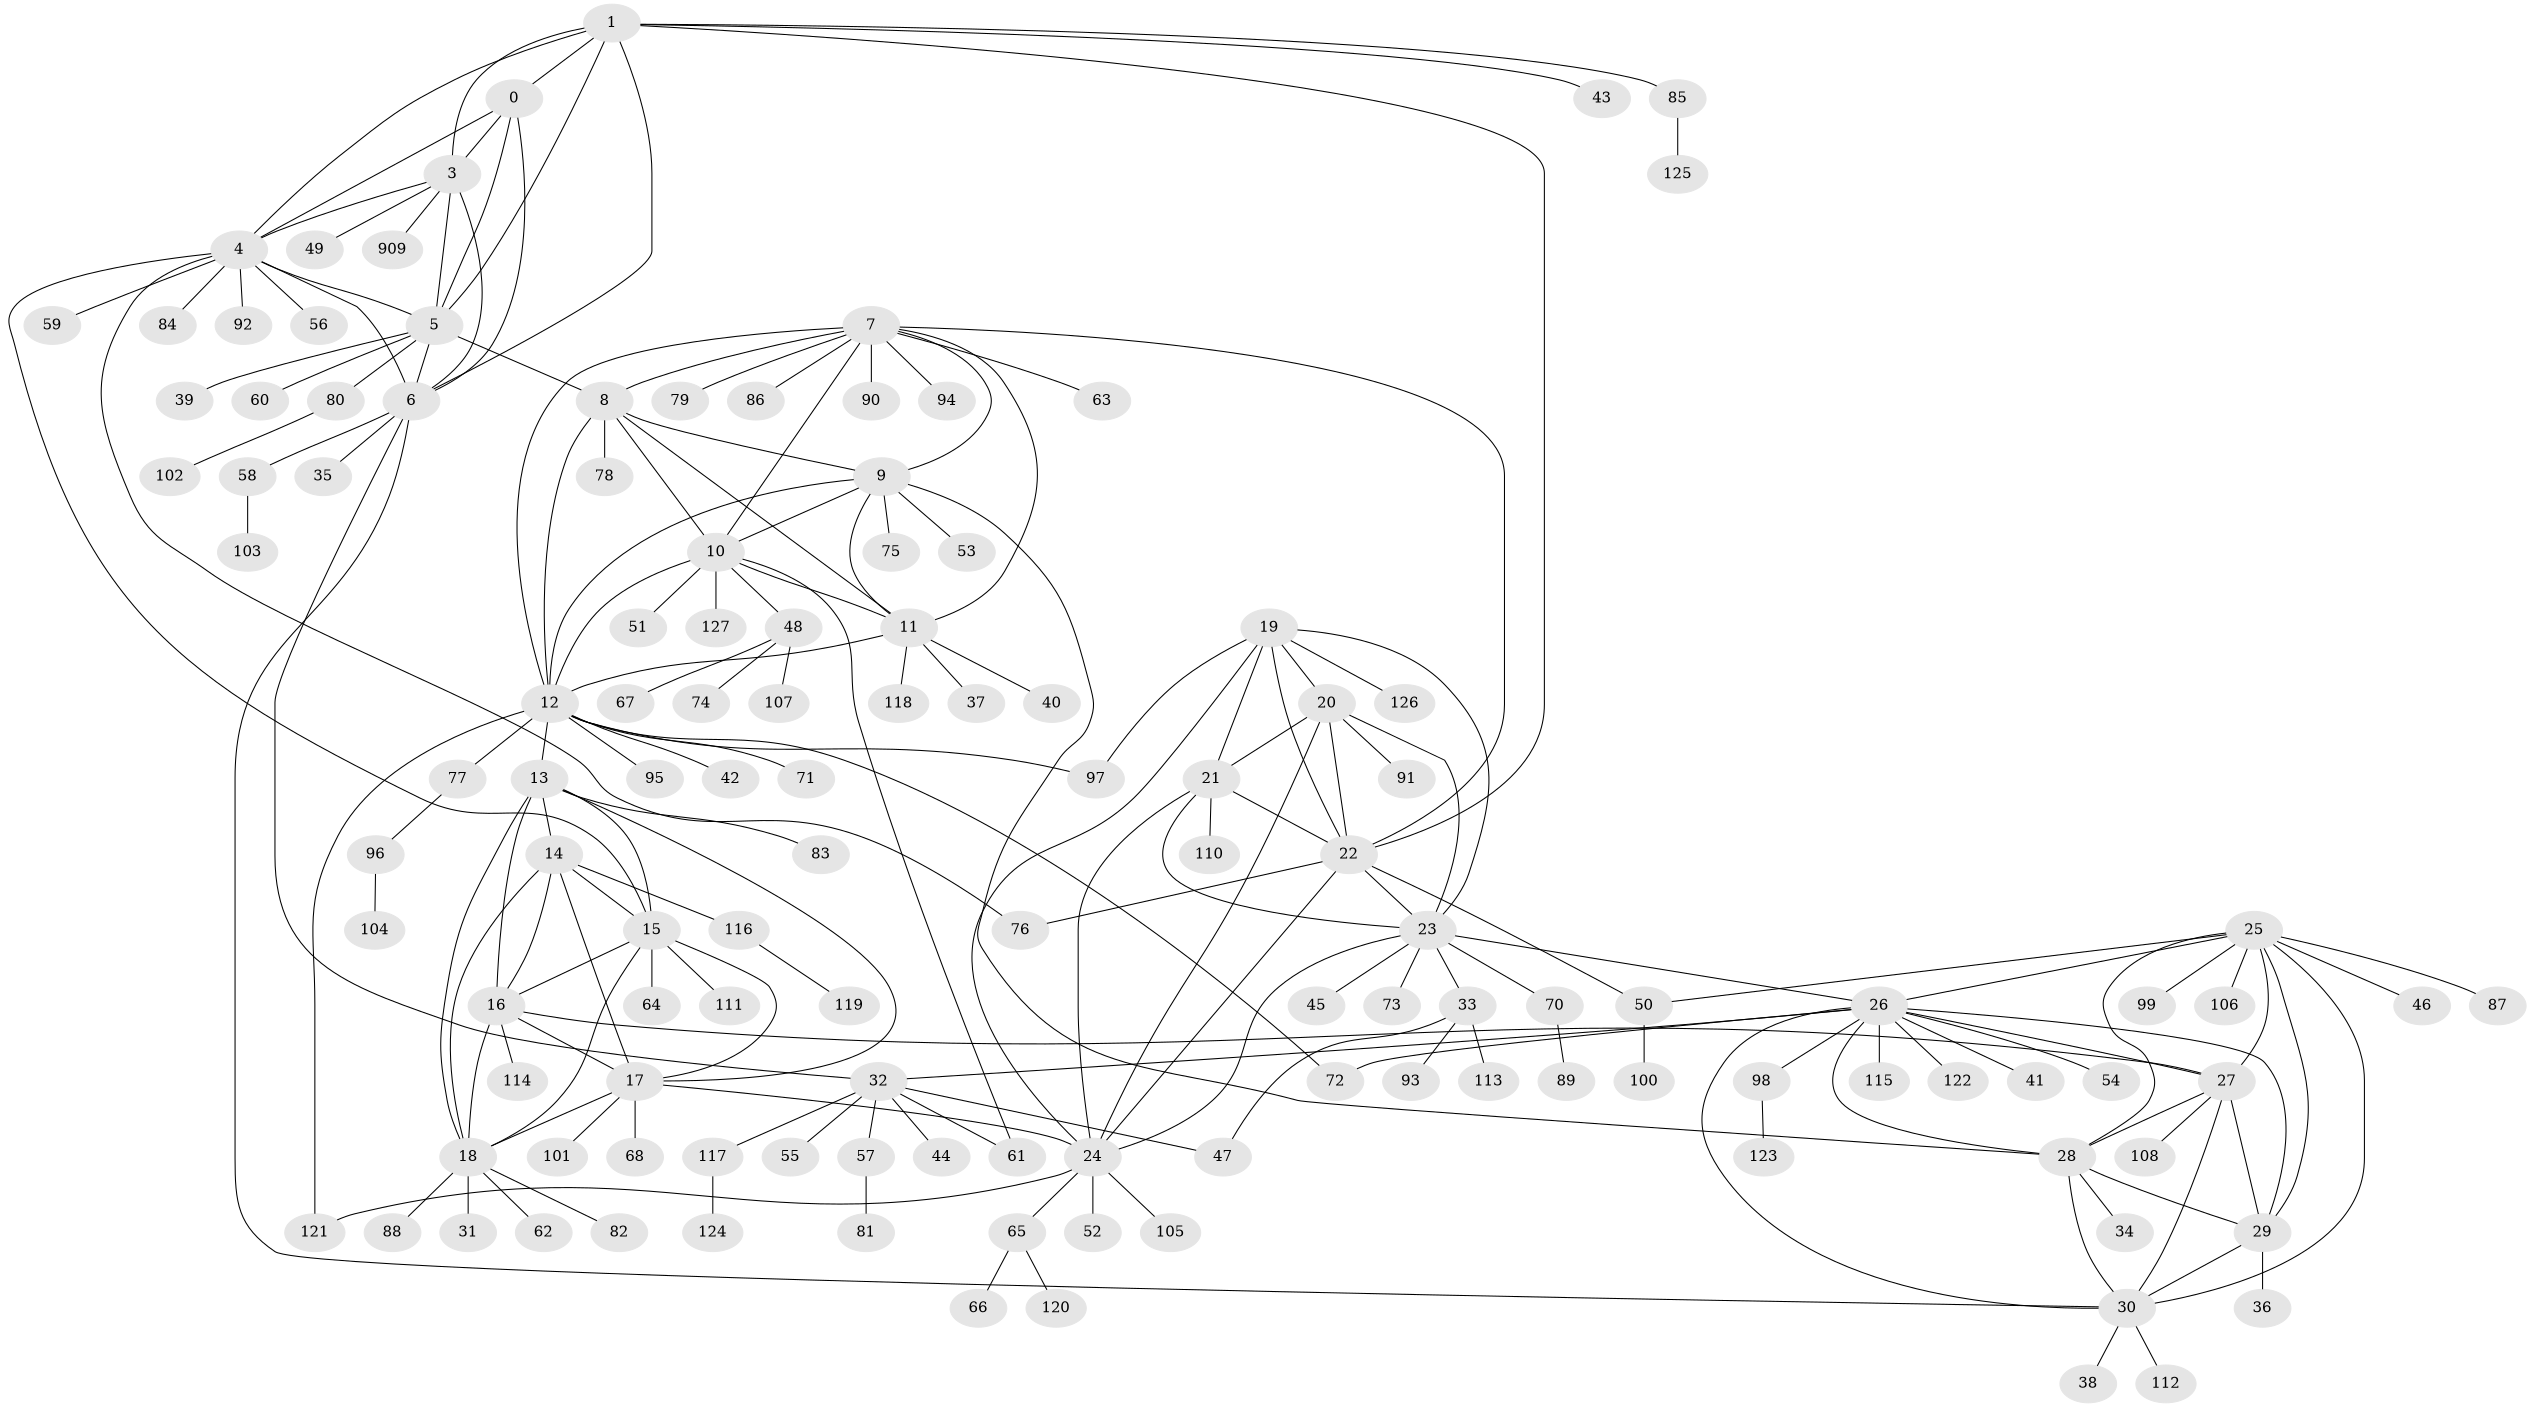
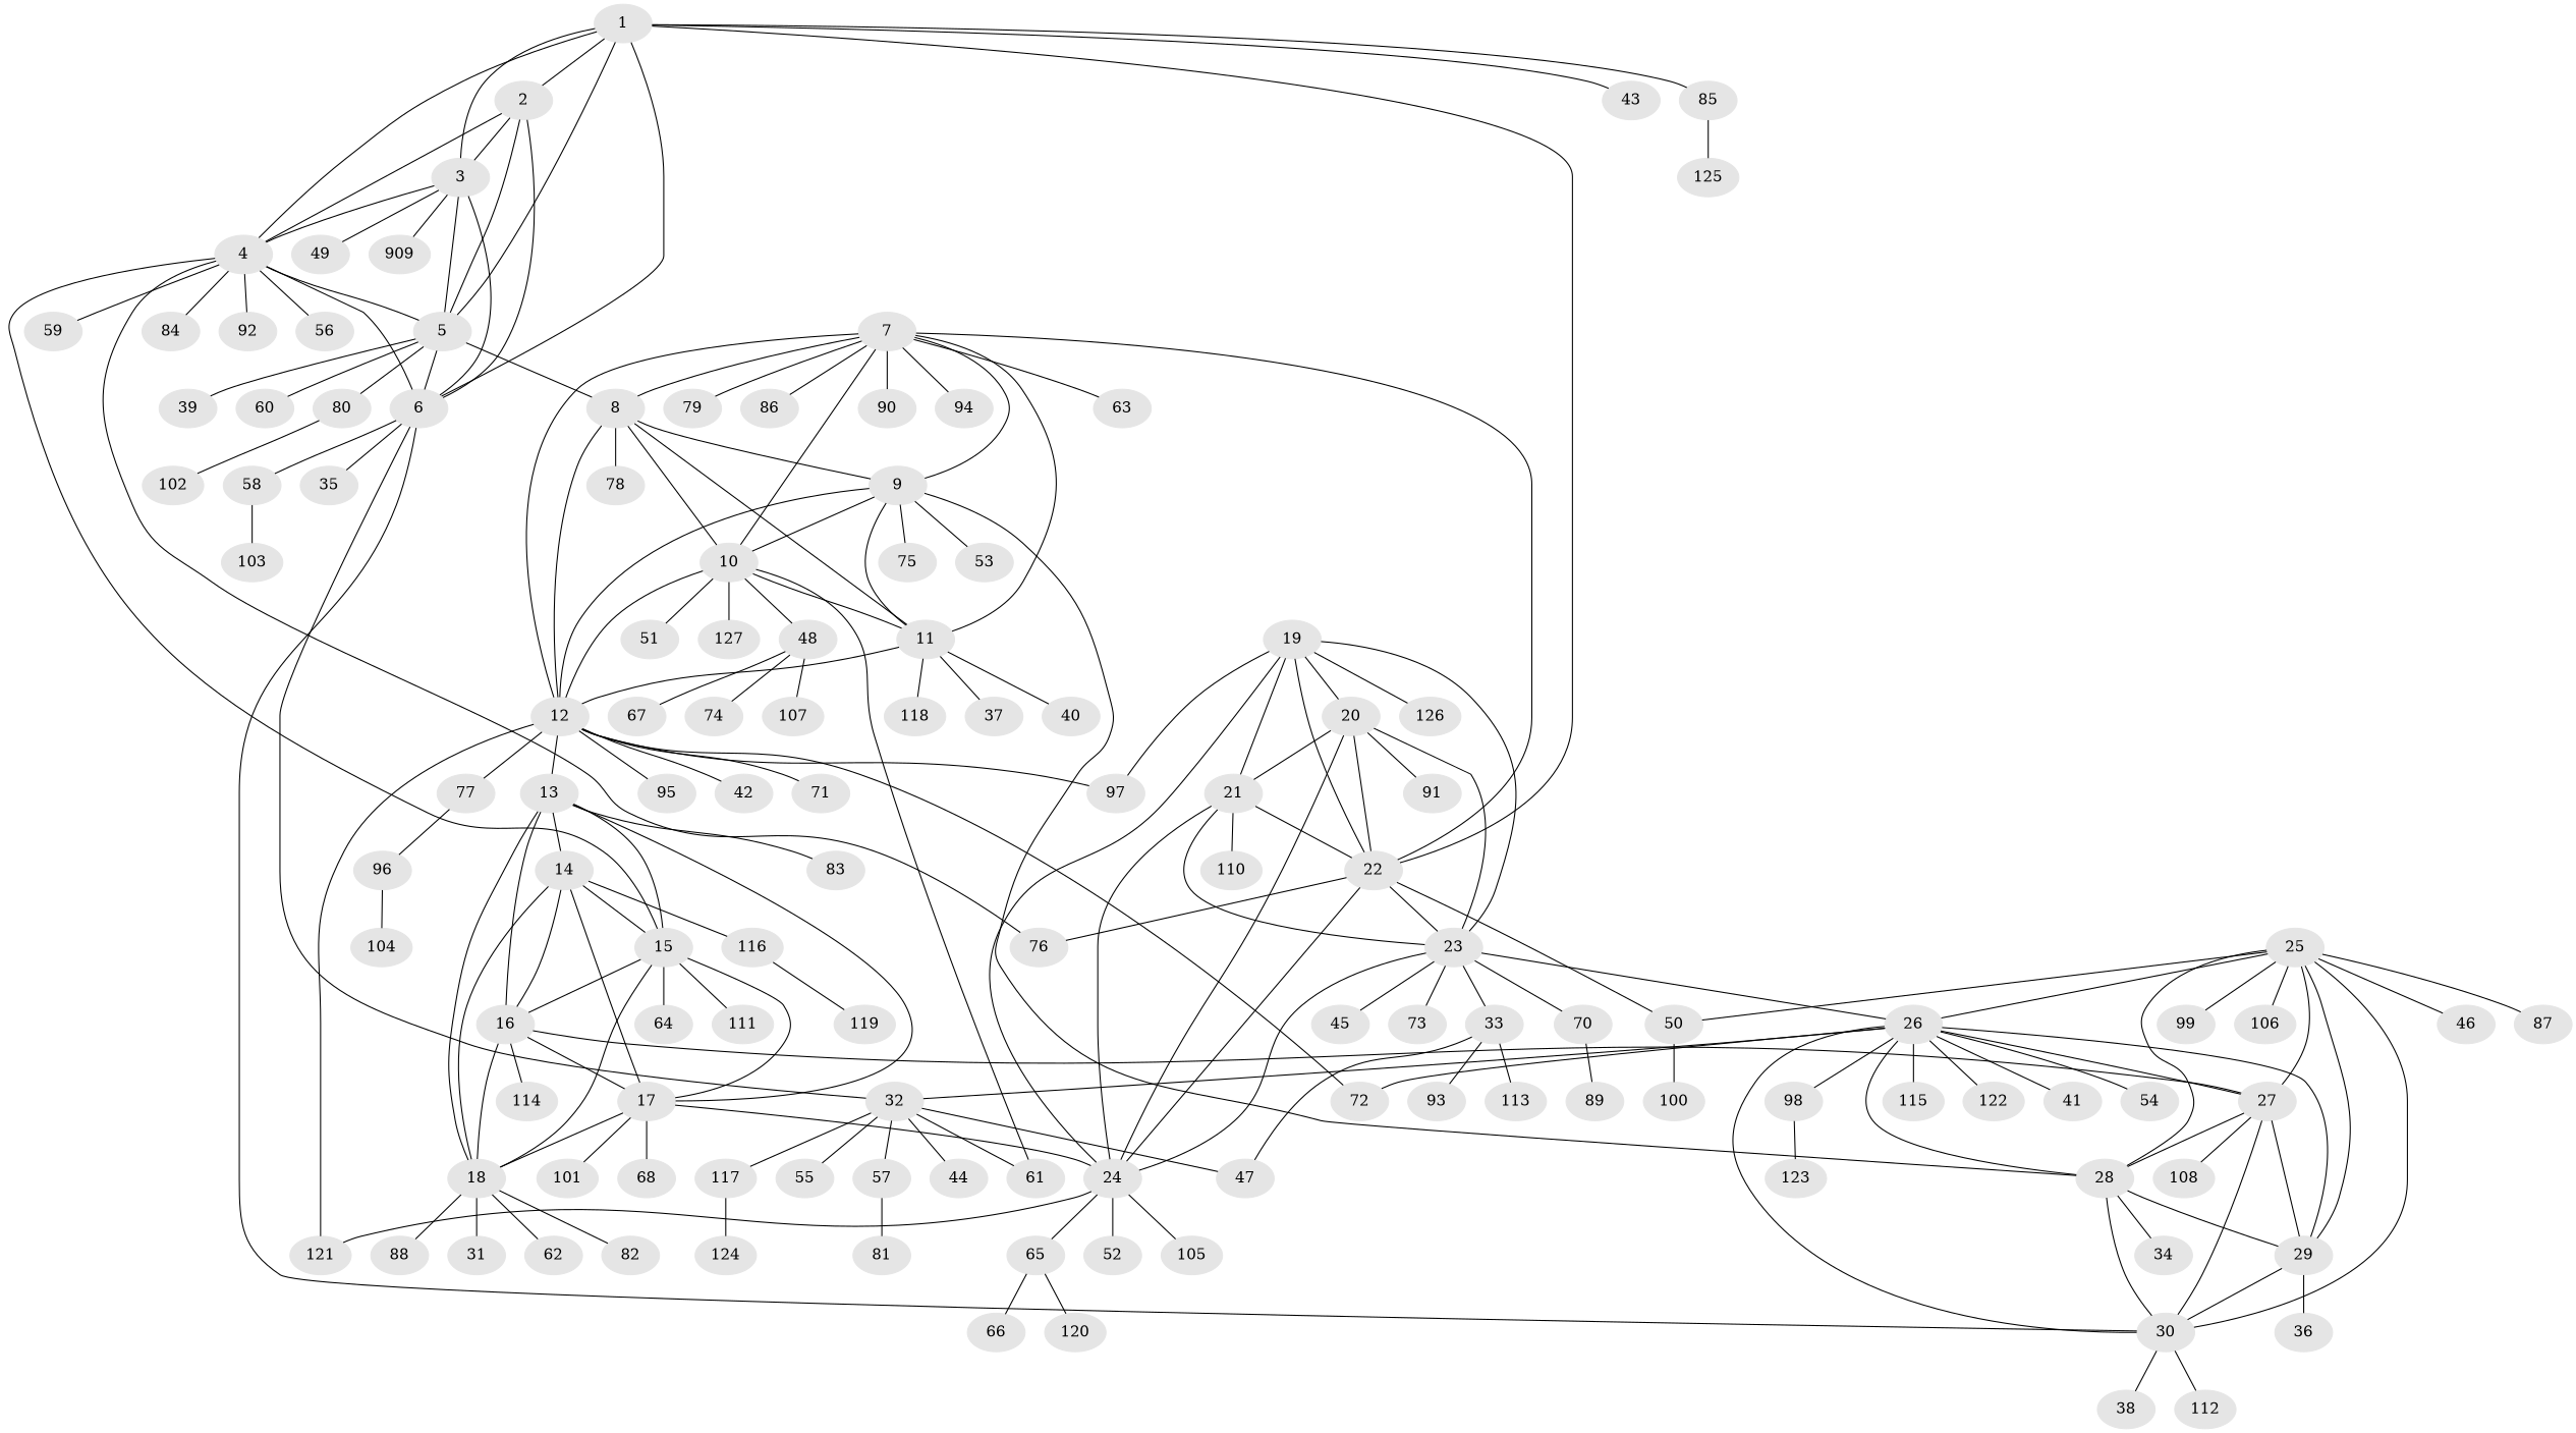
  graph {
    node [color=gray90 style=filled]
    1
-   2 [label=0]
+   2
    3
    4
    5
    6
    22
    43
    85
    49
    n11 [label=909]
    15
    56
    59
    76
    84
    92
    8
    39
    60
    80
    30
    32
    35
    58
    24
    23
    50
    125
    16
    17
    18
    64
    111
    9
    10
    11
    12
    78
    102
    38
    112
    61
    44
    47
    55
    57
    117
    103
    7
    63
    79
    86
    90
    94
    28
    53
    75
    48
    51
    127
    37
    40
    118
    13
    42
    71
    72
    77
    95
    97
    121
    29
    34
    67
    74
    107
    14
    83
    96
    116
    27
    114
    68
    101
    31
    62
    82
    88
    119
    108
    52
    65
    105
    19
    20
    21
    126
    91
    110
    26
    33
    45
    70
    73
    100
    41
    54
    98
    115
    122
    93
    113
    89
    66
    120
    25
    46
    87
    99
    106
    36
    123
    81
    124
    104
    1 -- 2
    1 -- 3
    1 -- 4
    1 -- 5
    1 -- 6
    1 -- 22
    1 -- 43
    1 -- 85
    2 -- 3
    2 -- 4
    2 -- 5
    2 -- 6
    3 -- 4
    3 -- 5
    3 -- 6
    3 -- 49
    3 -- n11
    4 -- 5
    4 -- 6
    4 -- 15
    4 -- 56
    4 -- 59
    4 -- 76
    4 -- 84
    4 -- 92
    5 -- 6
    5 -- 8
    5 -- 39
    5 -- 60
    5 -- 80
    6 -- 30
    6 -- 32
    6 -- 35
    6 -- 58
    22 -- 76
    22 -- 24
    22 -- 23
    22 -- 50
    85 -- 125
    15 -- 16
    15 -- 17
    15 -- 18
    15 -- 64
    15 -- 111
    8 -- 9
    8 -- 10
    8 -- 11
    8 -- 12
    8 -- 78
    80 -- 102
    30 -- 38
    30 -- 112
    32 -- 61
    32 -- 44
    32 -- 47
    32 -- 55
    32 -- 57
    32 -- 117
    58 -- 103
    24 -- 121
    24 -- 52
    24 -- 65
    24 -- 105
    23 -- 24
    23 -- 26
    23 -- 33
    23 -- 45
    23 -- 70
    23 -- 73
    50 -- 100
    16 -- 17
    16 -- 18
    16 -- 27
    16 -- 114
    17 -- 24
    17 -- 18
    17 -- 68
    17 -- 101
    18 -- 31
    18 -- 62
    18 -- 82
    18 -- 88
    9 -- 10
    9 -- 11
    9 -- 12
    9 -- 28
    9 -- 53
    9 -- 75
    10 -- 11
    10 -- 12
    10 -- 61
    10 -- 48
    10 -- 51
    10 -- 127
    11 -- 12
    11 -- 37
    11 -- 40
    11 -- 118
    12 -- 13
    12 -- 42
    12 -- 71
    12 -- 72
    12 -- 77
    12 -- 95
    12 -- 97
    12 -- 121
    57 -- 81
    117 -- 124
    7 -- 22
    7 -- 8
    7 -- 9
    7 -- 10
    7 -- 11
    7 -- 12
    7 -- 63
    7 -- 79
    7 -- 86
    7 -- 90
    7 -- 94
    28 -- 30
    28 -- 29
    28 -- 34
    48 -- 67
    48 -- 74
    48 -- 107
    13 -- 15
    13 -- 16
    13 -- 17
    13 -- 18
    13 -- 14
    13 -- 83
    77 -- 96
    29 -- 30
    29 -- 36
    14 -- 15
    14 -- 16
    14 -- 17
    14 -- 18
    14 -- 116
    96 -- 104
    116 -- 119
    27 -- 30
    27 -- 28
    27 -- 29
    27 -- 108
    65 -- 66
    65 -- 120
    19 -- 22
    19 -- 24
    19 -- 23
    19 -- 97
    19 -- 20
    19 -- 21
    19 -- 126
    20 -- 22
    20 -- 24
    20 -- 23
    20 -- 21
    20 -- 91
    21 -- 22
    21 -- 24
    21 -- 23
    21 -- 110
    26 -- 30
    26 -- 32
    26 -- 28
    26 -- 72
    26 -- 29
    26 -- 27
    26 -- 41
    26 -- 54
    26 -- 98
    26 -- 115
    26 -- 122
    33 -- 47
    33 -- 93
    33 -- 113
    70 -- 89
    98 -- 123
    25 -- 30
    25 -- 50
    25 -- 28
    25 -- 29
    25 -- 27
    25 -- 26
    25 -- 46
    25 -- 87
    25 -- 99
    25 -- 106
  }
